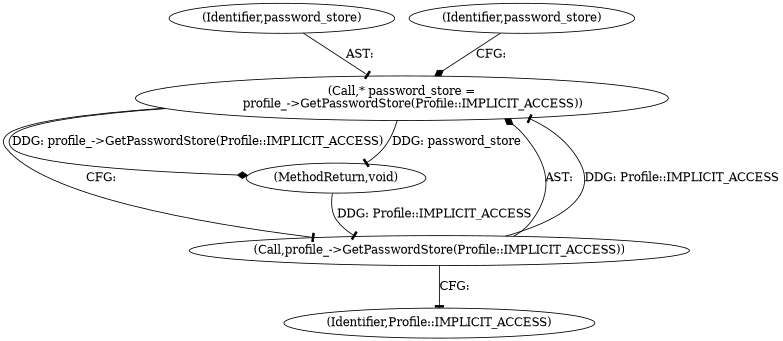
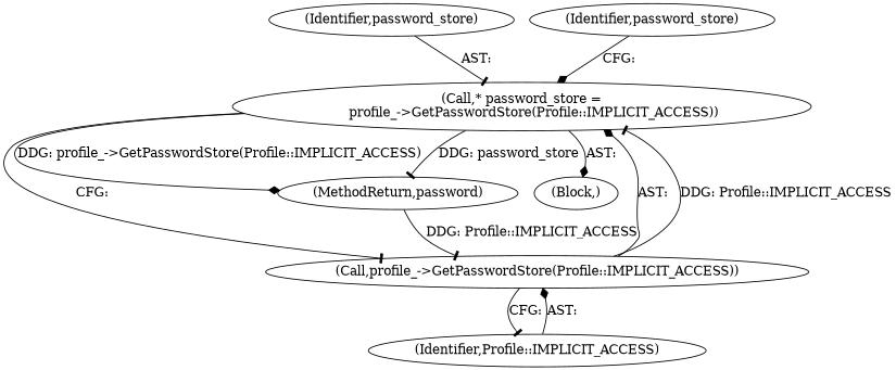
  digraph {
    edge [arrowhead=tee]
    n1 [label="(Call,* password_store =\n      profile_->GetPasswordStore(Profile::IMPLICIT_ACCESS))"]
    n2 [label="(Call,profile_->GetPasswordStore(Profile::IMPLICIT_ACCESS))"]
-   n3 [label="(MethodReturn,void)"]
+   n3 [label="(MethodReturn,password)"]
+   n4 [label="(Block,)"]
    n5 [label="(Identifier,Profile::IMPLICIT_ACCESS)"]
    n6 [label="(Identifier,password_store)"]
    n7 [label="(Identifier,password_store)"]
    n1 -> n2 [label="CFG: "]
    n1 -> n3 [arrowhead=diamond label="DDG: profile_->GetPasswordStore(Profile::IMPLICIT_ACCESS)"]
    n1 -> n3 [label="DDG: password_store"]
+   n1 -> n4 [arrowhead=diamond label="AST: "]
    n2 -> n1 [arrowhead=diamond label="AST: "]
    n2 -> n1 [label="DDG: Profile::IMPLICIT_ACCESS"]
    n2 -> n5 [label="CFG: "]
    n3 -> n2 [label="DDG: Profile::IMPLICIT_ACCESS"]
+   n5 -> n2 [arrowhead=diamond label="AST: "]
    n6 -> n1 [label="AST: "]
    n7 -> n1 [arrowhead=diamond label="CFG: "]
  }
